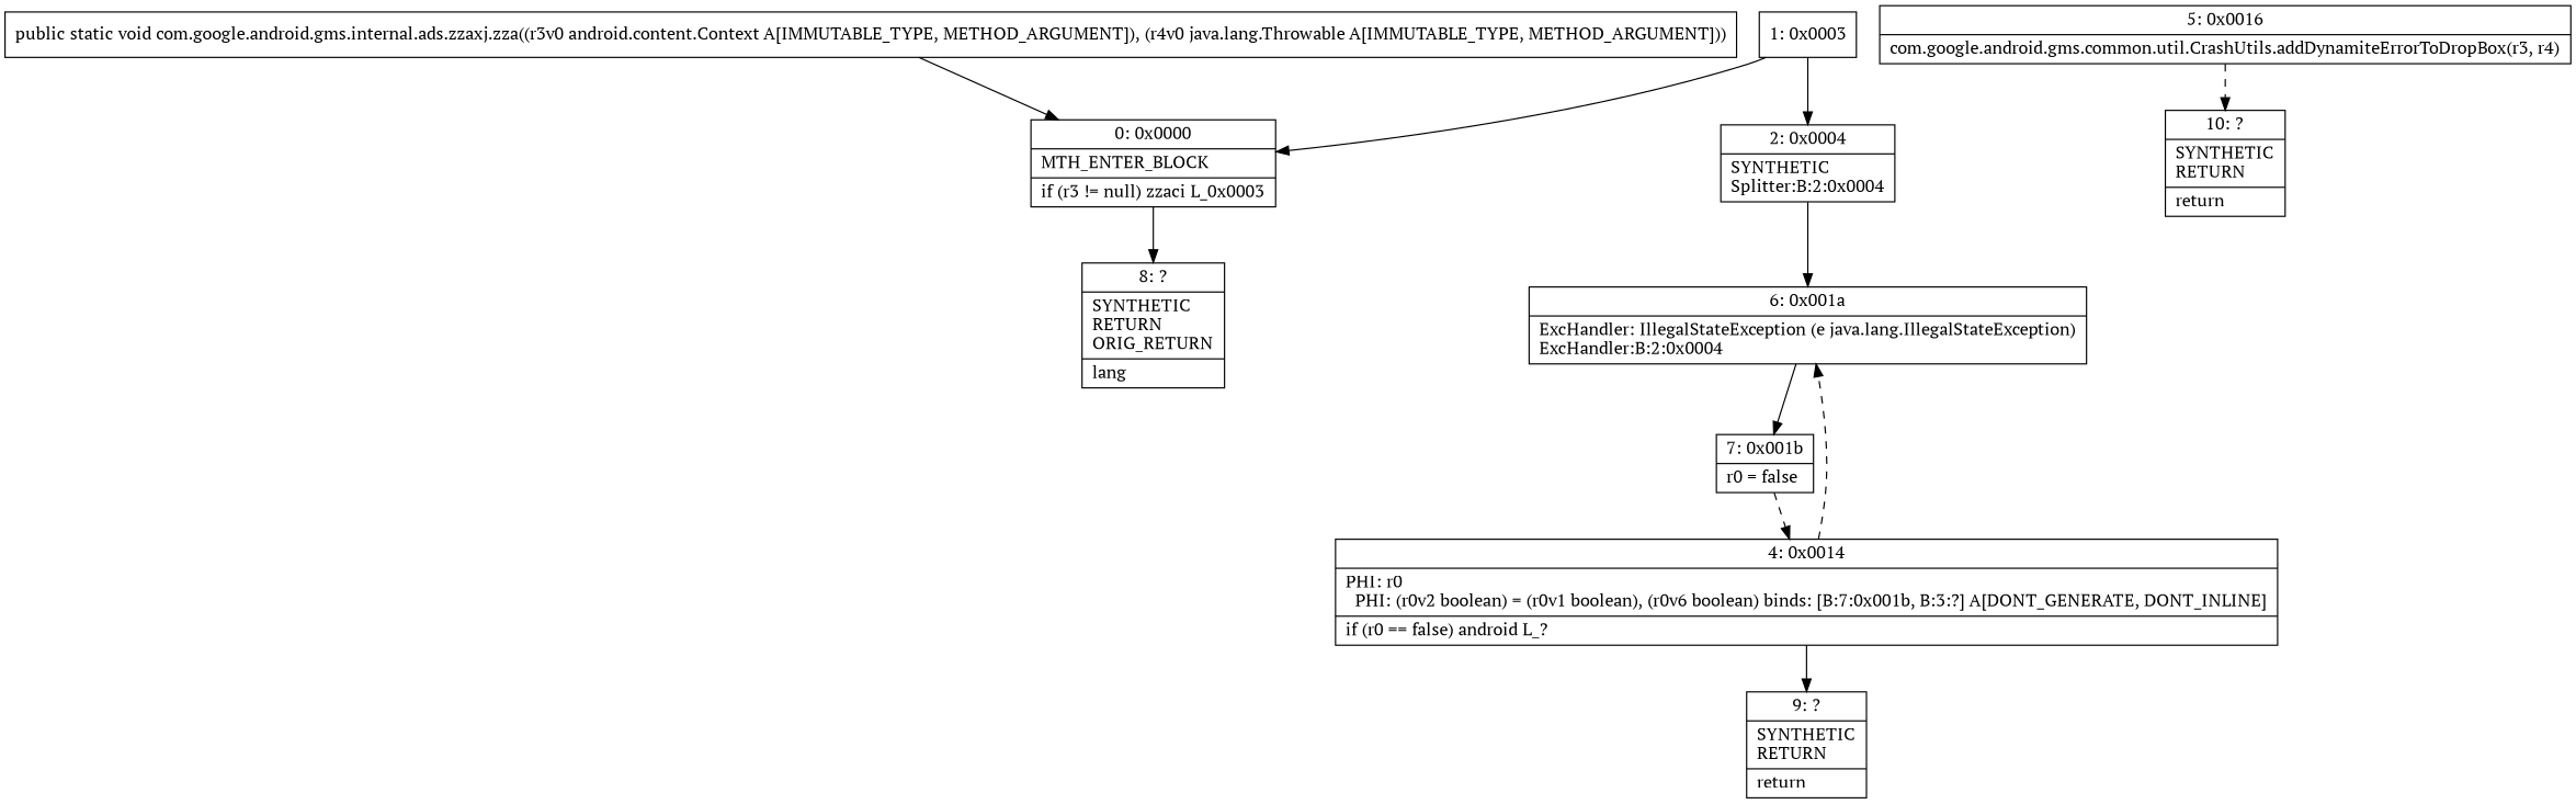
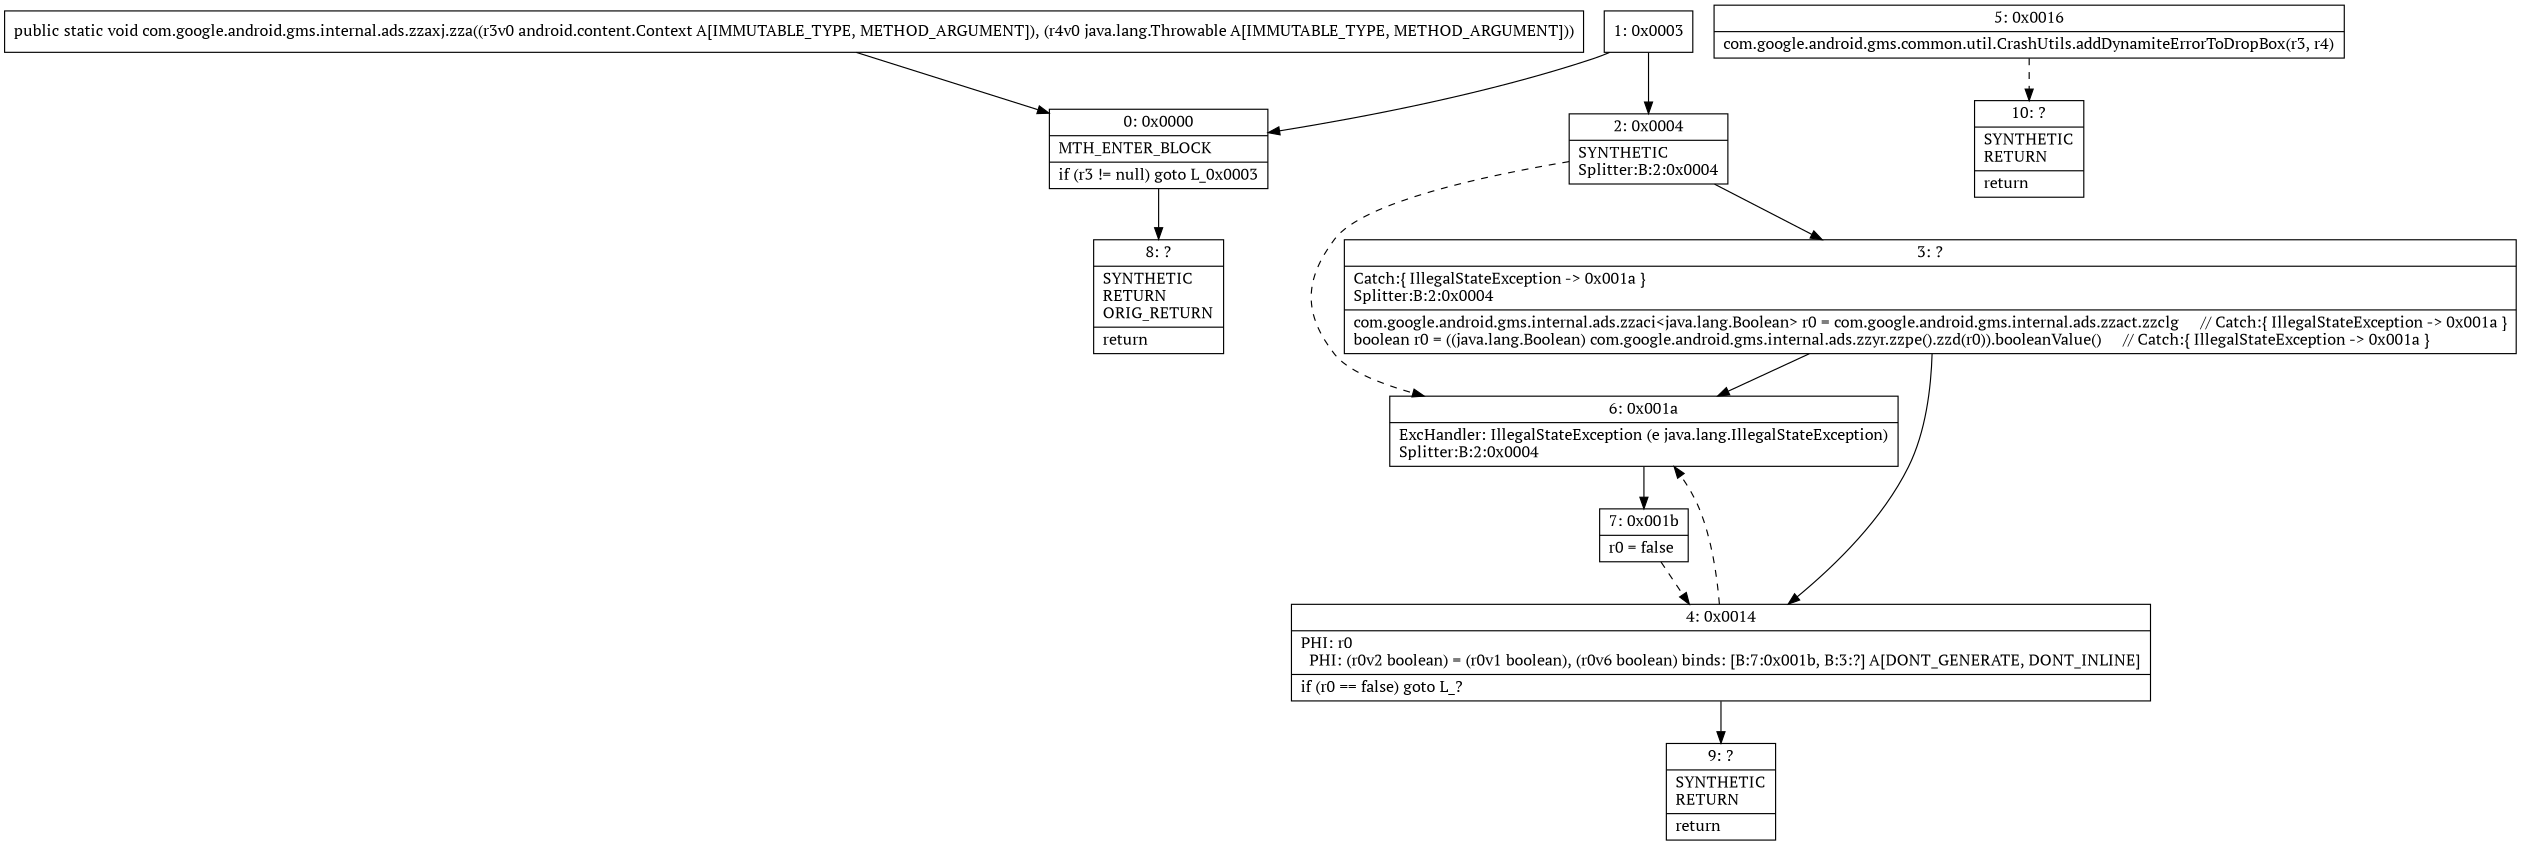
  digraph {
    fontname="PT Serif"
    node [fontname="PT Serif" shape=record]
    edge [fontname="PT Serif"]
-   n1 [label="{0\:\ 0x0000|MTH_ENTER_BLOCK\l|if (r3 != null) zzaci L_0x0003\l}"]
-   n2 [label="{8\:\ ?|SYNTHETIC\lRETURN\lORIG_RETURN\l|lang\l}"]
+   n1 [label="{0\:\ 0x0000|MTH_ENTER_BLOCK\l|if (r3 != null) goto L_0x0003\l}"]
+   n2 [label="{8\:\ ?|SYNTHETIC\lRETURN\lORIG_RETURN\l|return\l}"]
    n3 [label="{1\:\ 0x0003}"]
    n4 [label="{2\:\ 0x0004|SYNTHETIC\lSplitter:B:2:0x0004\l}"]
-   n6 [label="{6\:\ 0x001a|ExcHandler: IllegalStateException (e java.lang.IllegalStateException)\lExcHandler:B:2:0x0004\l}"]
-   n7 [label="{4\:\ 0x0014|PHI: r0 \l  PHI: (r0v2 boolean) = (r0v1 boolean), (r0v6 boolean) binds: [B:7:0x001b, B:3:?] A[DONT_GENERATE, DONT_INLINE]\l|if (r0 == false) android L_?\l}"]
+   n5 [label="{3\:\ ?|Catch:\{ IllegalStateException \-\> 0x001a \}\lSplitter:B:2:0x0004\l|com.google.android.gms.internal.ads.zzaci\<java.lang.Boolean\> r0 = com.google.android.gms.internal.ads.zzact.zzclg     \/\/ Catch:\{ IllegalStateException \-\> 0x001a \}\lboolean r0 = ((java.lang.Boolean) com.google.android.gms.internal.ads.zzyr.zzpe().zzd(r0)).booleanValue()     \/\/ Catch:\{ IllegalStateException \-\> 0x001a \}\l}"]
+   n6 [label="{6\:\ 0x001a|ExcHandler: IllegalStateException (e java.lang.IllegalStateException)\lSplitter:B:2:0x0004\l}"]
+   n7 [label="{4\:\ 0x0014|PHI: r0 \l  PHI: (r0v2 boolean) = (r0v1 boolean), (r0v6 boolean) binds: [B:7:0x001b, B:3:?] A[DONT_GENERATE, DONT_INLINE]\l|if (r0 == false) goto L_?\l}"]
    n8 [label="{7\:\ 0x001b|r0 = false\l}"]
    n9 [label="{9\:\ ?|SYNTHETIC\lRETURN\l|return\l}"]
    n10 [label="{5\:\ 0x0016|com.google.android.gms.common.util.CrashUtils.addDynamiteErrorToDropBox(r3, r4)\l}"]
    n11 [label="{10\:\ ?|SYNTHETIC\lRETURN\l|return\l}"]
    n12 [label="{public static void com.google.android.gms.internal.ads.zzaxj.zza((r3v0 android.content.Context A[IMMUTABLE_TYPE, METHOD_ARGUMENT]), (r4v0 java.lang.Throwable A[IMMUTABLE_TYPE, METHOD_ARGUMENT])) }"]
    n1 -> n2 [style=solid]
    n3 -> n1
    n3 -> n4
-   n4 -> n6
+   n4 -> n5
+   n4 -> n6 [style=dashed]
+   n5 -> n6
+   n5 -> n7
    n6 -> n8
    n7 -> n6 [style=dashed]
    n7 -> n9
    n8 -> n7 [style=dashed]
    n10 -> n11 [style=dashed]
    n12 -> n1
  }
